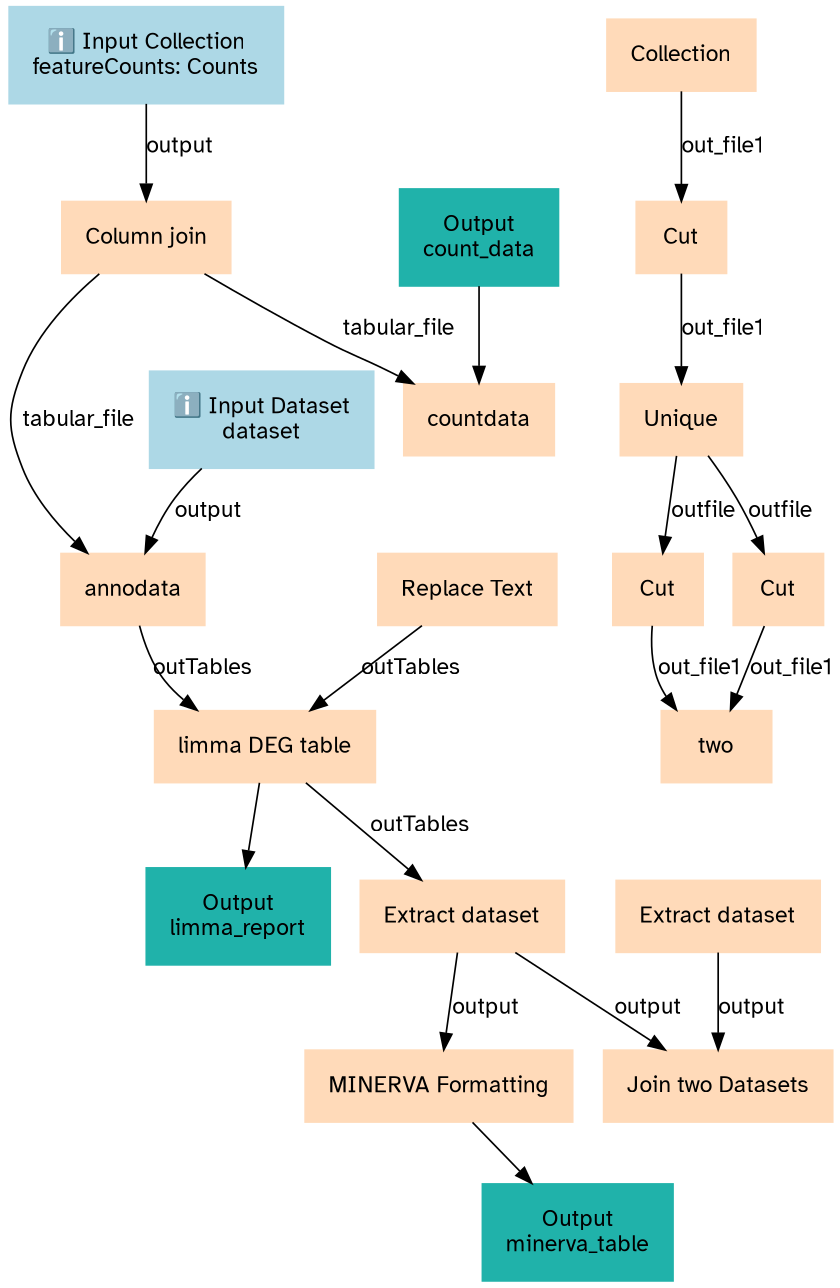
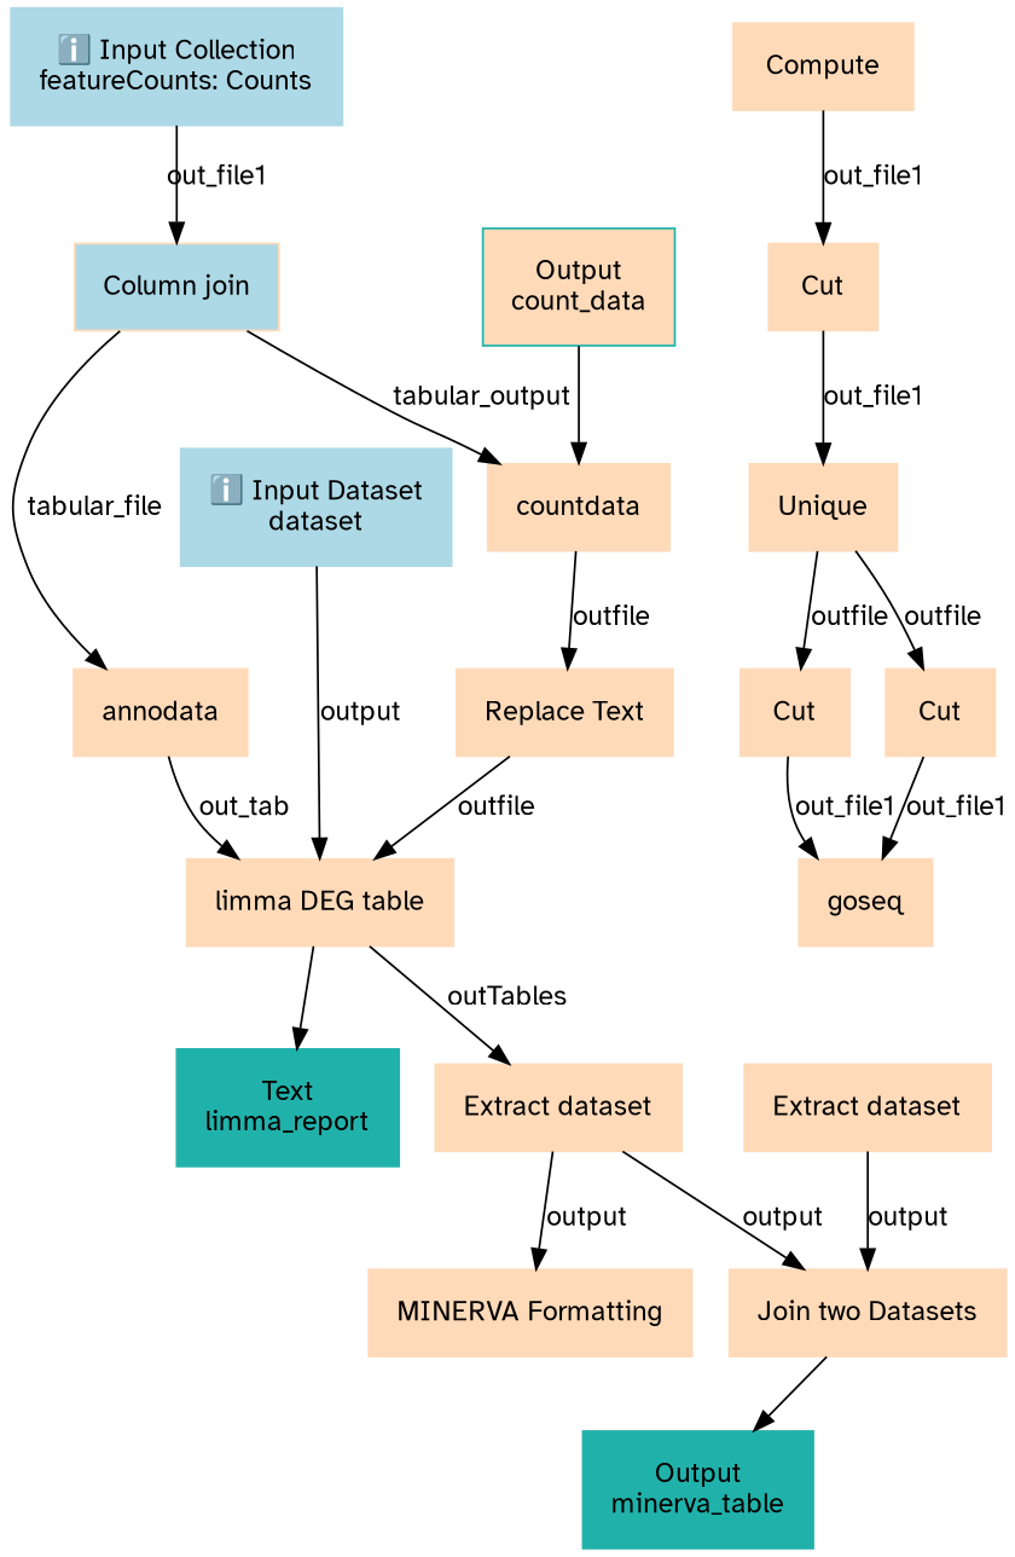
  digraph {
    node [color=peachpuff fontname="Atkinson Hyperlegible" margin="0.2,0.2" shape=box style=filled]
    edge [fontname="Atkinson Hyperlegible"]
    n1 [color=lightblue label="ℹ️ Input Collection\nfeatureCounts: Counts"]
-   n2 [label="Column join"]
+   n2 [label="Column join" fillcolor=lightblue]
    n3 [label=countdata]
    n4 [label=annodata]
    n5 [color=lightblue label="ℹ️ Input Dataset\ndataset"]
    n6 [label="limma DEG table"]
-   n7 [color=lightseagreen label="Output\nlimma_report"]
+   n7 [color=lightseagreen label="Text\nlimma_report"]
    n8 [label="Extract dataset"]
    n9 [label="Extract dataset"]
    n10 [label="Join two Datasets"]
    n11 [label="Replace Text"]
-   n12 [color=lightseagreen label="Output\ncount_data"]
+   n12 [color=lightseagreen label="Output\ncount_data" fillcolor=peachpuff]
    n13 [label="MINERVA Formatting"]
    n14 [color=lightseagreen label="Output\nminerva_table"]
-   n15 [label=Collection]
+   n15 [label=Compute]
    n16 [label=Cut]
    n17 [label=Unique]
    n18 [label=Cut]
    n19 [label=Cut]
-   n20 [label=two]
-   n1 -> n2 [label=output]
-   n2 -> n3 [label=tabular_file]
+   n20 [label=goseq]
+   n1 -> n2 [label=out_file1]
+   n2 -> n3 [label=tabular_output]
    n2 -> n4 [label=tabular_file]
-   n4 -> n6 [label=outTables]
-   n5 -> n4 [label=output]
+   n3 -> n11 [label=outfile]
+   n4 -> n6 [label=out_tab]
+   n5 -> n6 [label=output]
    n6 -> n7
    n6 -> n8 [label=outTables]
    n8 -> n10 [label=output]
    n8 -> n13 [label=output]
    n9 -> n10 [label=output]
-   n11 -> n6 [label=outTables]
+   n11 -> n6 [label=outfile]
    n12 -> n3
-   n13 -> n14
+   n10 -> n14
    n15 -> n16 [label=out_file1]
    n16 -> n17 [label=out_file1]
    n17 -> n18 [label=outfile]
    n17 -> n19 [label=outfile]
    n18 -> n20 [label=out_file1]
    n19 -> n20 [label=out_file1]
  }
